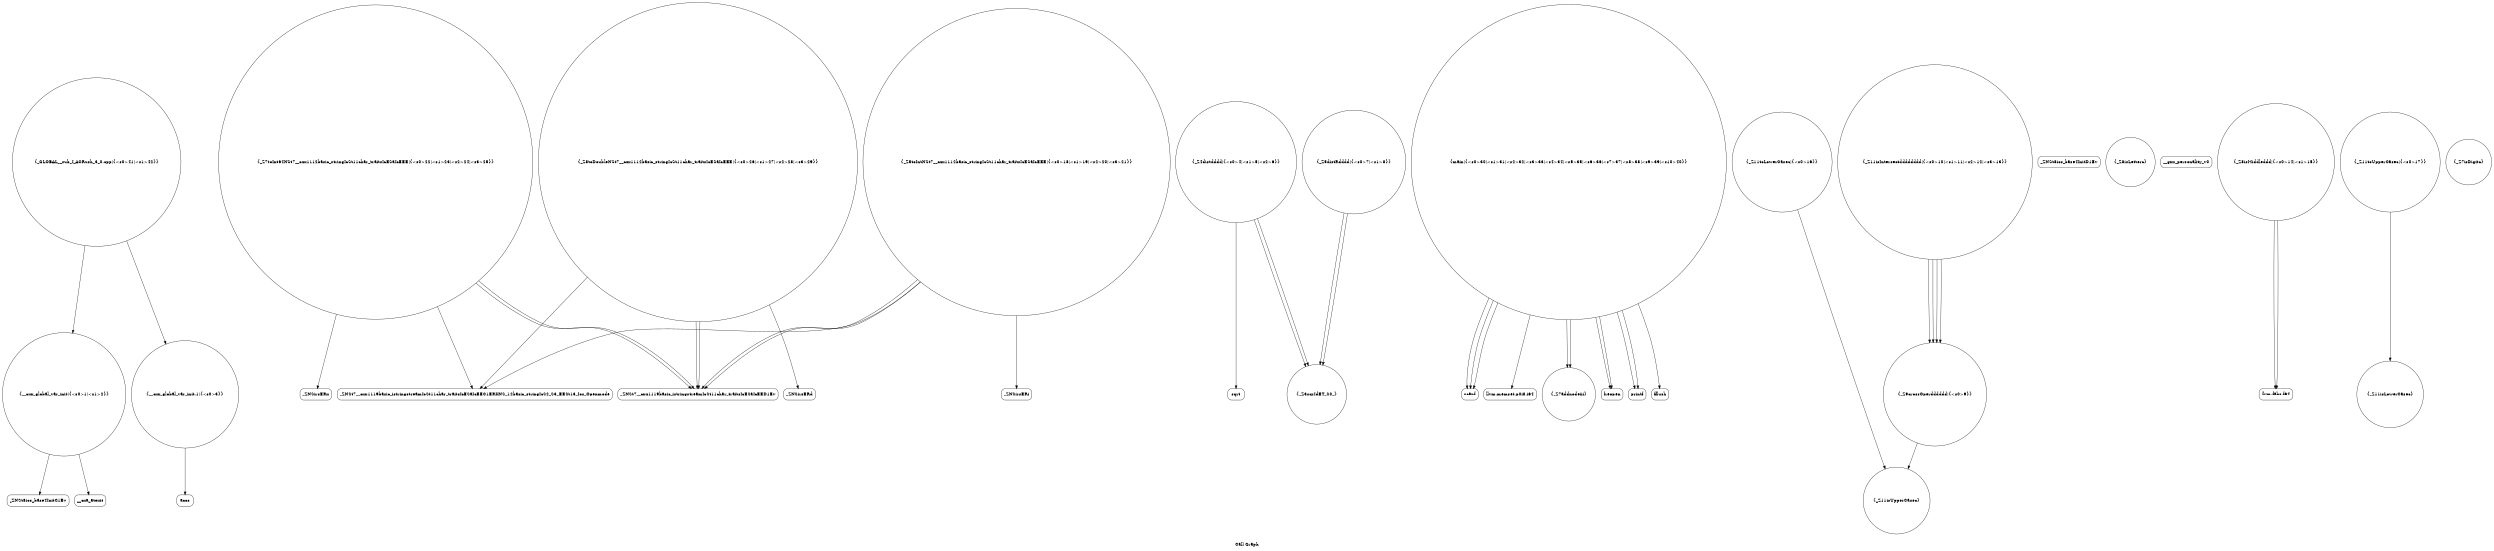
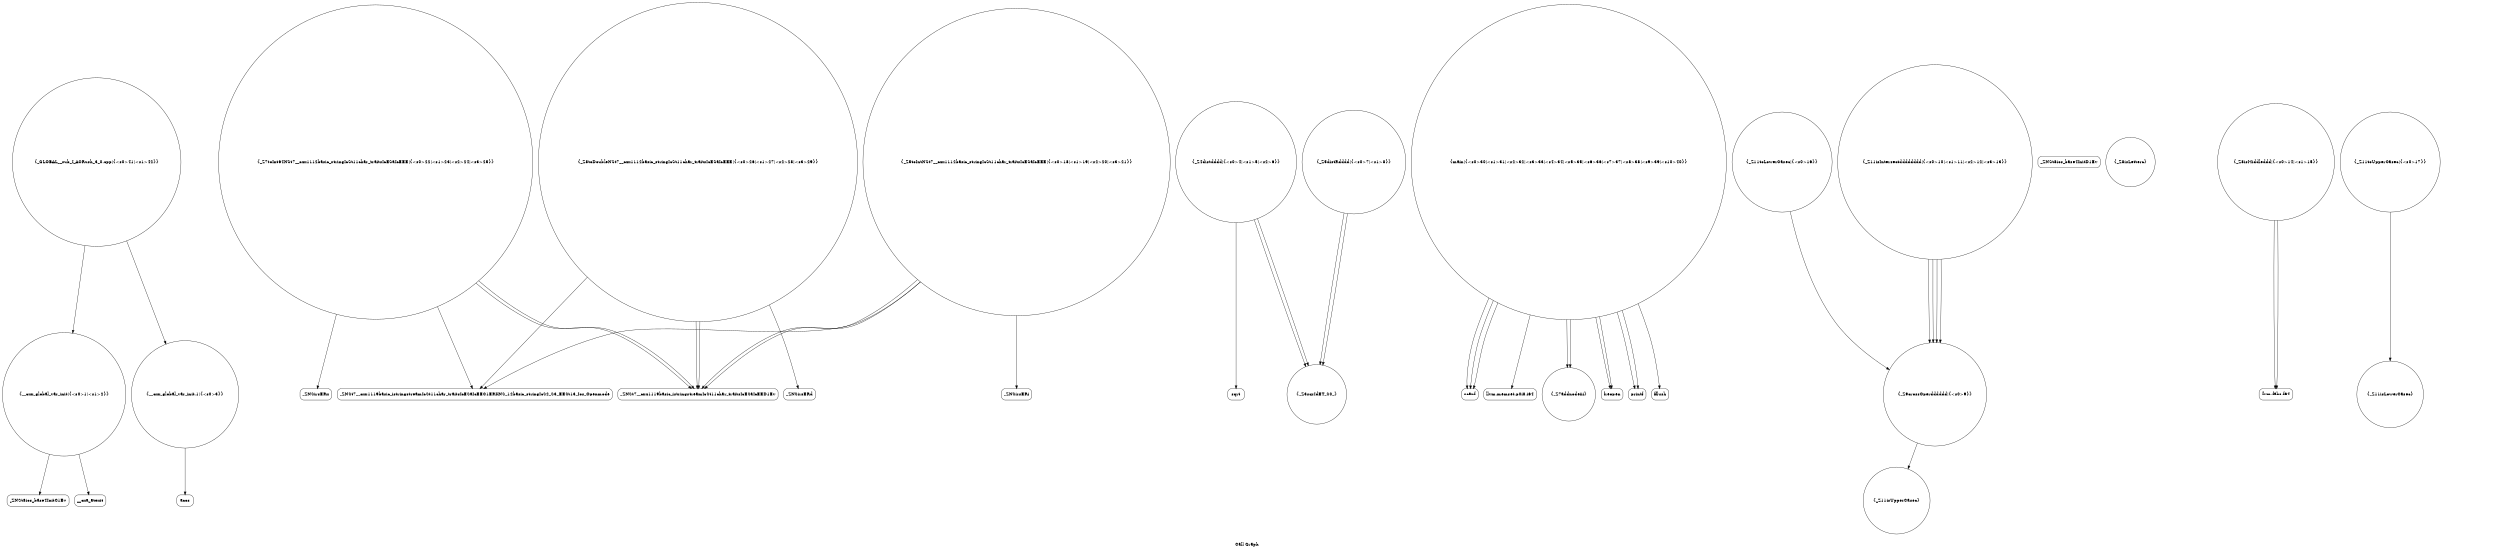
  digraph {
    label="Call Graph"
    node [shape=circle]
    edge [color=black tailport=s0]
    n1 [label="{__cxx_global_var_init|{<s0>1|<s1>2}}"]
    n2 [label="{_ZNSt8ios_base4InitC1Ev}" shape=Mrecord]
    n3 [label="{__cxa_atexit}" shape=Mrecord]
    n4 [label="{_ZNSirsERx}" shape=Mrecord]
    n5 [label="{sqrt}" shape=Mrecord]
    n6 [label="{scanf}" shape=Mrecord]
    n7 [label="{_Z11isUpperCasec}"]
    n8 [label="{_ZNSt7__cxx1119basic_istringstreamIcSt11char_traitsIcESaIcEEC1ERKNS_12basic_stringIcS2_S3_EESt13_Ios_Openmode}" shape=Mrecord]
    n9 [label="{_ZNSt8ios_base4InitD1Ev}" shape=Mrecord]
    n10 [label="{_ZNSirsERd}" shape=Mrecord]
    n11 [label="{_Z5distRdddd|{<s0>7|<s1>8}}"]
    n12 [label="{_Z3sqrIdET_S0_}"]
    n13 [label="{llvm.memset.p0i8.i64}" shape=Mrecord]
    n14 [label="{_Z8isLetterc}"]
-   n15 [label="{__gxx_personality_v0}" shape=Mrecord]
    n16 [label="{__cxx_global_var_init.1|{<s0>3}}"]
    n17 [label="{acos}" shape=Mrecord]
    n18 [label="{_Z7addnodeiii}"]
    n19 [label="{llvm.fabs.f64}" shape=Mrecord]
    n20 [label="{_GLOBAL__sub_I_ACRush_3_0.cpp|{<s0>41|<s1>42}}"]
    n21 [label="{_Z11toLowerCasec|{<s0>16}}"]
    n22 [label="{_Z7toInt64NSt7__cxx1112basic_stringIcSt11char_traitsIcESaIcEEE|{<s0>22|<s1>23|<s2>24|<s3>25}}"]
    n23 [label="{_ZNSt7__cxx1119basic_istringstreamIcSt11char_traitsIcESaIcEED1Ev}" shape=Mrecord]
    n24 [label="{_Z4distdddd|{<s0>4|<s1>5|<s2>6}}"]
    n25 [label="{freopen}" shape=Mrecord]
    n26 [label="{_Z8isMiddleddd|{<s0>14|<s1>15}}"]
    n27 [label="{_Z5toIntNSt7__cxx1112basic_stringIcSt11char_traitsIcESaIcEEE|{<s0>18|<s1>19|<s2>20|<s3>21}}"]
    n28 [label="{_ZNSirsERi}" shape=Mrecord]
    n29 [label="{_Z8toDoubleNSt7__cxx1112basic_stringIcSt11char_traitsIcESaIcEEE|{<s0>26|<s1>27|<s2>28|<s3>29}}"]
    n30 [label="{printf}" shape=Mrecord]
    n31 [label="{_Z11isLowerCasec}"]
    n32 [label="{_Z9crossOperdddddd|{<s0>9}}"]
    n33 [label="{fflush}" shape=Mrecord]
-   n34 [label="{_Z7isDigitc}"]
    n35 [label="{main|{<s0>30|<s1>31|<s2>32|<s3>33|<s4>34|<s5>35|<s6>36|<s7>37|<s8>38|<s9>39|<s10>40}}"]
    n36 [label="{_Z11isIntersectdddddddd|{<s0>10|<s1>11|<s2>12|<s3>13}}"]
    n37 [label="{_Z11toUpperCasec|{<s0>17}}"]
    n1 -> n2
    n1 -> n3 [tailport=s1]
    n11 -> n12
    n11 -> n12 [tailport=s1]
    n16 -> n17
    n20 -> n1
    n20 -> n16 [tailport=s1]
-   n21 -> n7
+   n21 -> n32
    n22 -> n4 [tailport=s1]
    n22 -> n8
    n22 -> n23 [tailport=s2]
    n22 -> n23 [tailport=s3]
    n24 -> n5 [tailport=s2]
    n24 -> n12
    n24 -> n12 [tailport=s1]
    n26 -> n19
    n26 -> n19 [tailport=s1]
    n27 -> n8
    n27 -> n23 [tailport=s2]
    n27 -> n23 [tailport=s3]
    n27 -> n28 [tailport=s1]
    n29 -> n8
    n29 -> n10 [tailport=s1]
    n29 -> n23 [tailport=s2]
    n29 -> n23 [tailport=s3]
    n32 -> n7
    n35 -> n6 [tailport=s2]
    n35 -> n6 [tailport=s4]
    n35 -> n6 [tailport=s5]
    n35 -> n13 [tailport=s6]
    n35 -> n18 [tailport=s7]
    n35 -> n18 [tailport=s8]
    n35 -> n25
    n35 -> n25 [tailport=s1]
    n35 -> n30 [tailport=s3]
    n35 -> n30 [tailport=s9]
    n35 -> n33 [tailport=s10]
    n36 -> n32
    n36 -> n32 [tailport=s1]
    n36 -> n32 [tailport=s2]
    n36 -> n32 [tailport=s3]
    n37 -> n31
  }
